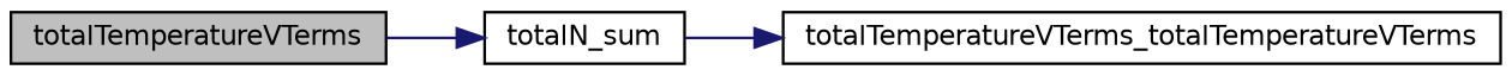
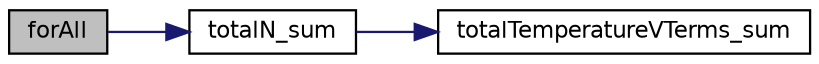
  digraph {
    rankdir=LR
    node [color=black fontname=Helvetica fontsize=10 shape=record]
    edge [color=midnightblue fontname=Helvetica fontsize=10 labelfontname=Helvetica labelfontsize=10 style=solid]
-   n1 [fillcolor=grey75 fontcolor=black height=0.2 label=totalTemperatureVTerms style=filled width=0.4]
+   n1 [fillcolor=grey75 fontcolor=black height=0.2 label=forAll style=filled width=0.4]
    n2 [height=0.2 label=totalN_sum width=0.4]
-   n3 [height=0.2 label=totalTemperatureVTerms_totalTemperatureVTerms width=0.4]
+   n3 [height=0.2 label=totalTemperatureVTerms_sum width=0.4]
    n1 -> n2
    n2 -> n3
  }
